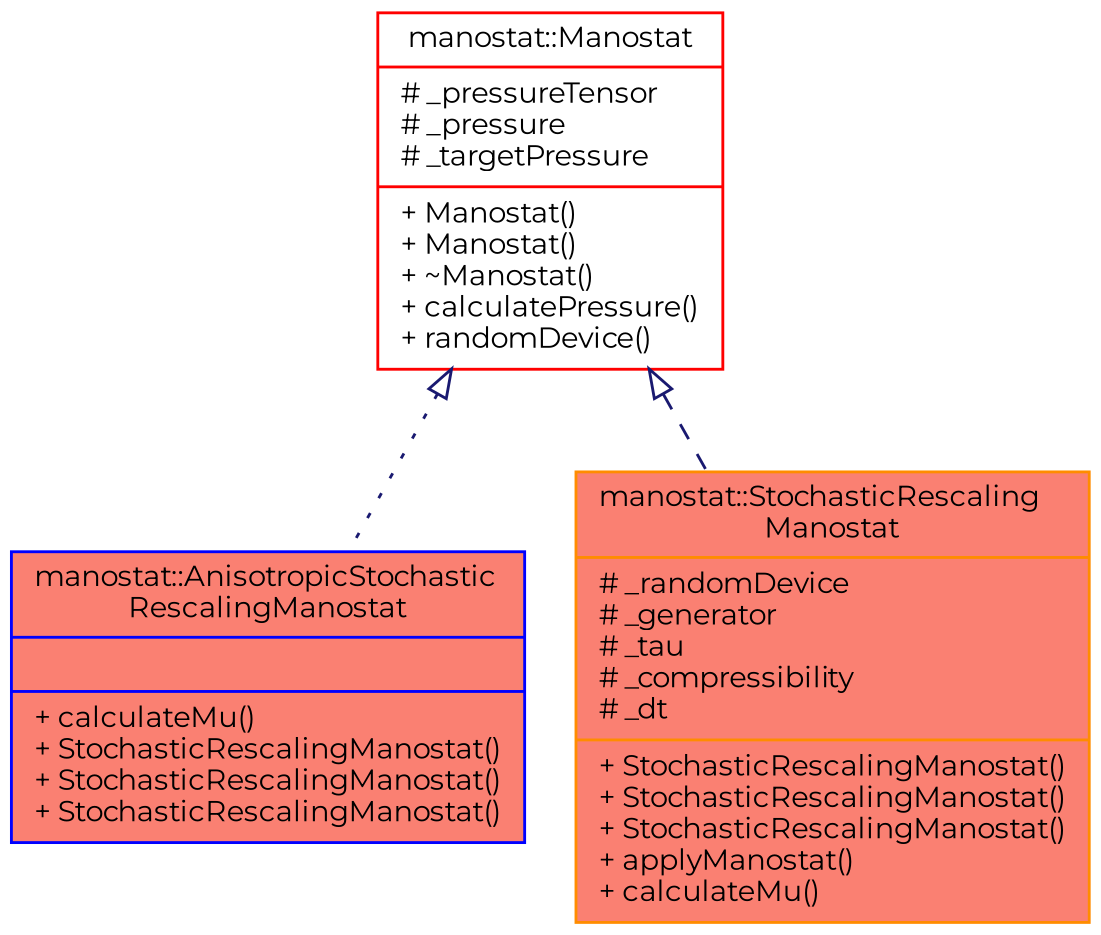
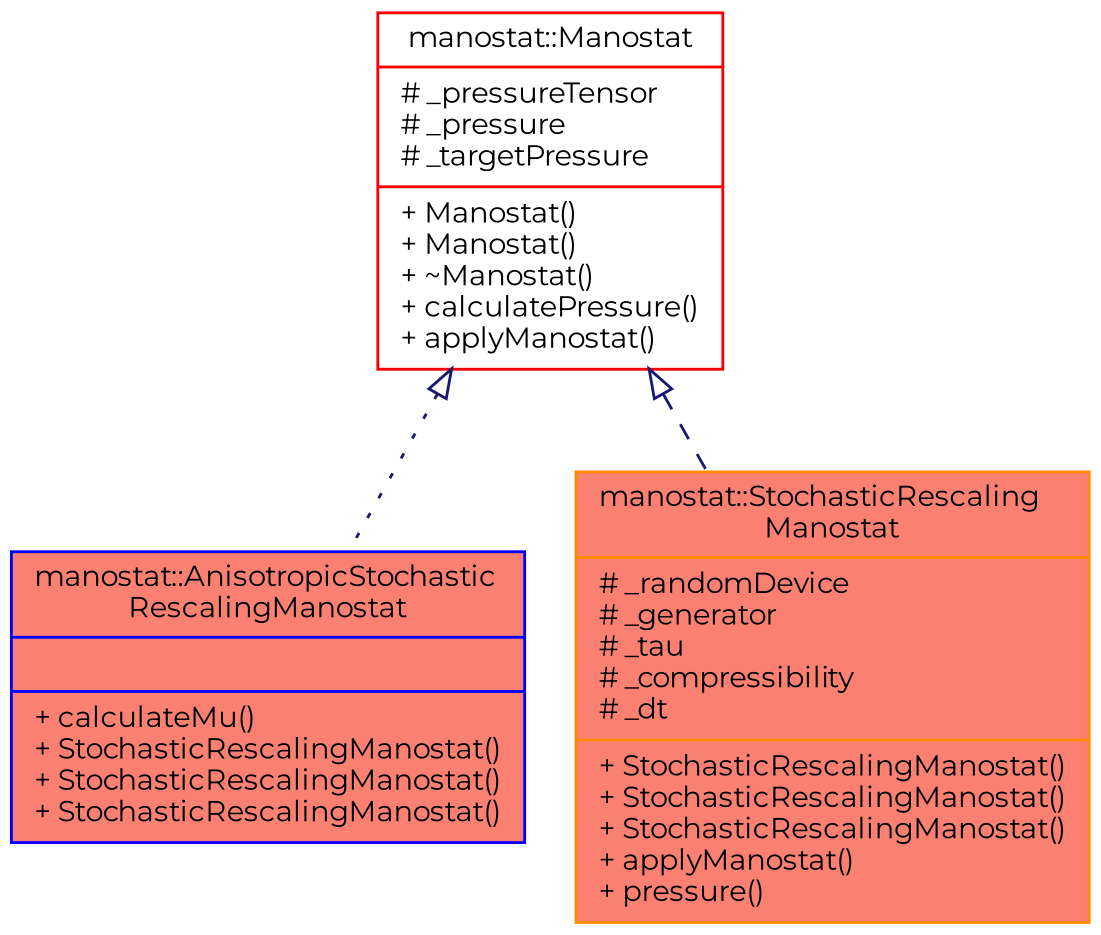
  digraph {
    fontname=Montserrat
    node [fillcolor=salmon fontname=Montserrat fontsize=10 shape=record style=filled]
    edge [arrowtail=onormal color=midnightblue dir=back fontname=Montserrat fontsize=10 labelfontname=Helvetica labelfontsize=10]
    n1 [color=blue fontcolor=black height=0.2 label="{manostat::AnisotropicStochastic\lRescalingManostat\n||+ calculateMu()\l+ StochasticRescalingManostat()\l+ StochasticRescalingManostat()\l+ StochasticRescalingManostat()\l}" width=0.4]
-   n2 [color=darkorange height=0.2 label="{manostat::StochasticRescaling\lManostat\n|# _randomDevice\l# _generator\l# _tau\l# _compressibility\l# _dt\l|+ StochasticRescalingManostat()\l+ StochasticRescalingManostat()\l+ StochasticRescalingManostat()\l+ applyManostat()\l+ calculateMu()\l}" width=0.4]
-   n3 [color=red fillcolor=white height=0.2 label="{manostat::Manostat\n|# _pressureTensor\l# _pressure\l# _targetPressure\l|+ Manostat()\l+ Manostat()\l+ ~Manostat()\l+ calculatePressure()\l+ randomDevice()\l}" width=0.4]
+   n2 [color=darkorange height=0.2 label="{manostat::StochasticRescaling\lManostat\n|# _randomDevice\l# _generator\l# _tau\l# _compressibility\l# _dt\l|+ StochasticRescalingManostat()\l+ StochasticRescalingManostat()\l+ StochasticRescalingManostat()\l+ applyManostat()\l+ pressure()\l}" width=0.4]
+   n3 [color=red fillcolor=white height=0.2 label="{manostat::Manostat\n|# _pressureTensor\l# _pressure\l# _targetPressure\l|+ Manostat()\l+ Manostat()\l+ ~Manostat()\l+ calculatePressure()\l+ applyManostat()\l}" width=0.4]
    n3 -> n1 [style=dotted]
    n3 -> n2 [style=dashed]
  }
